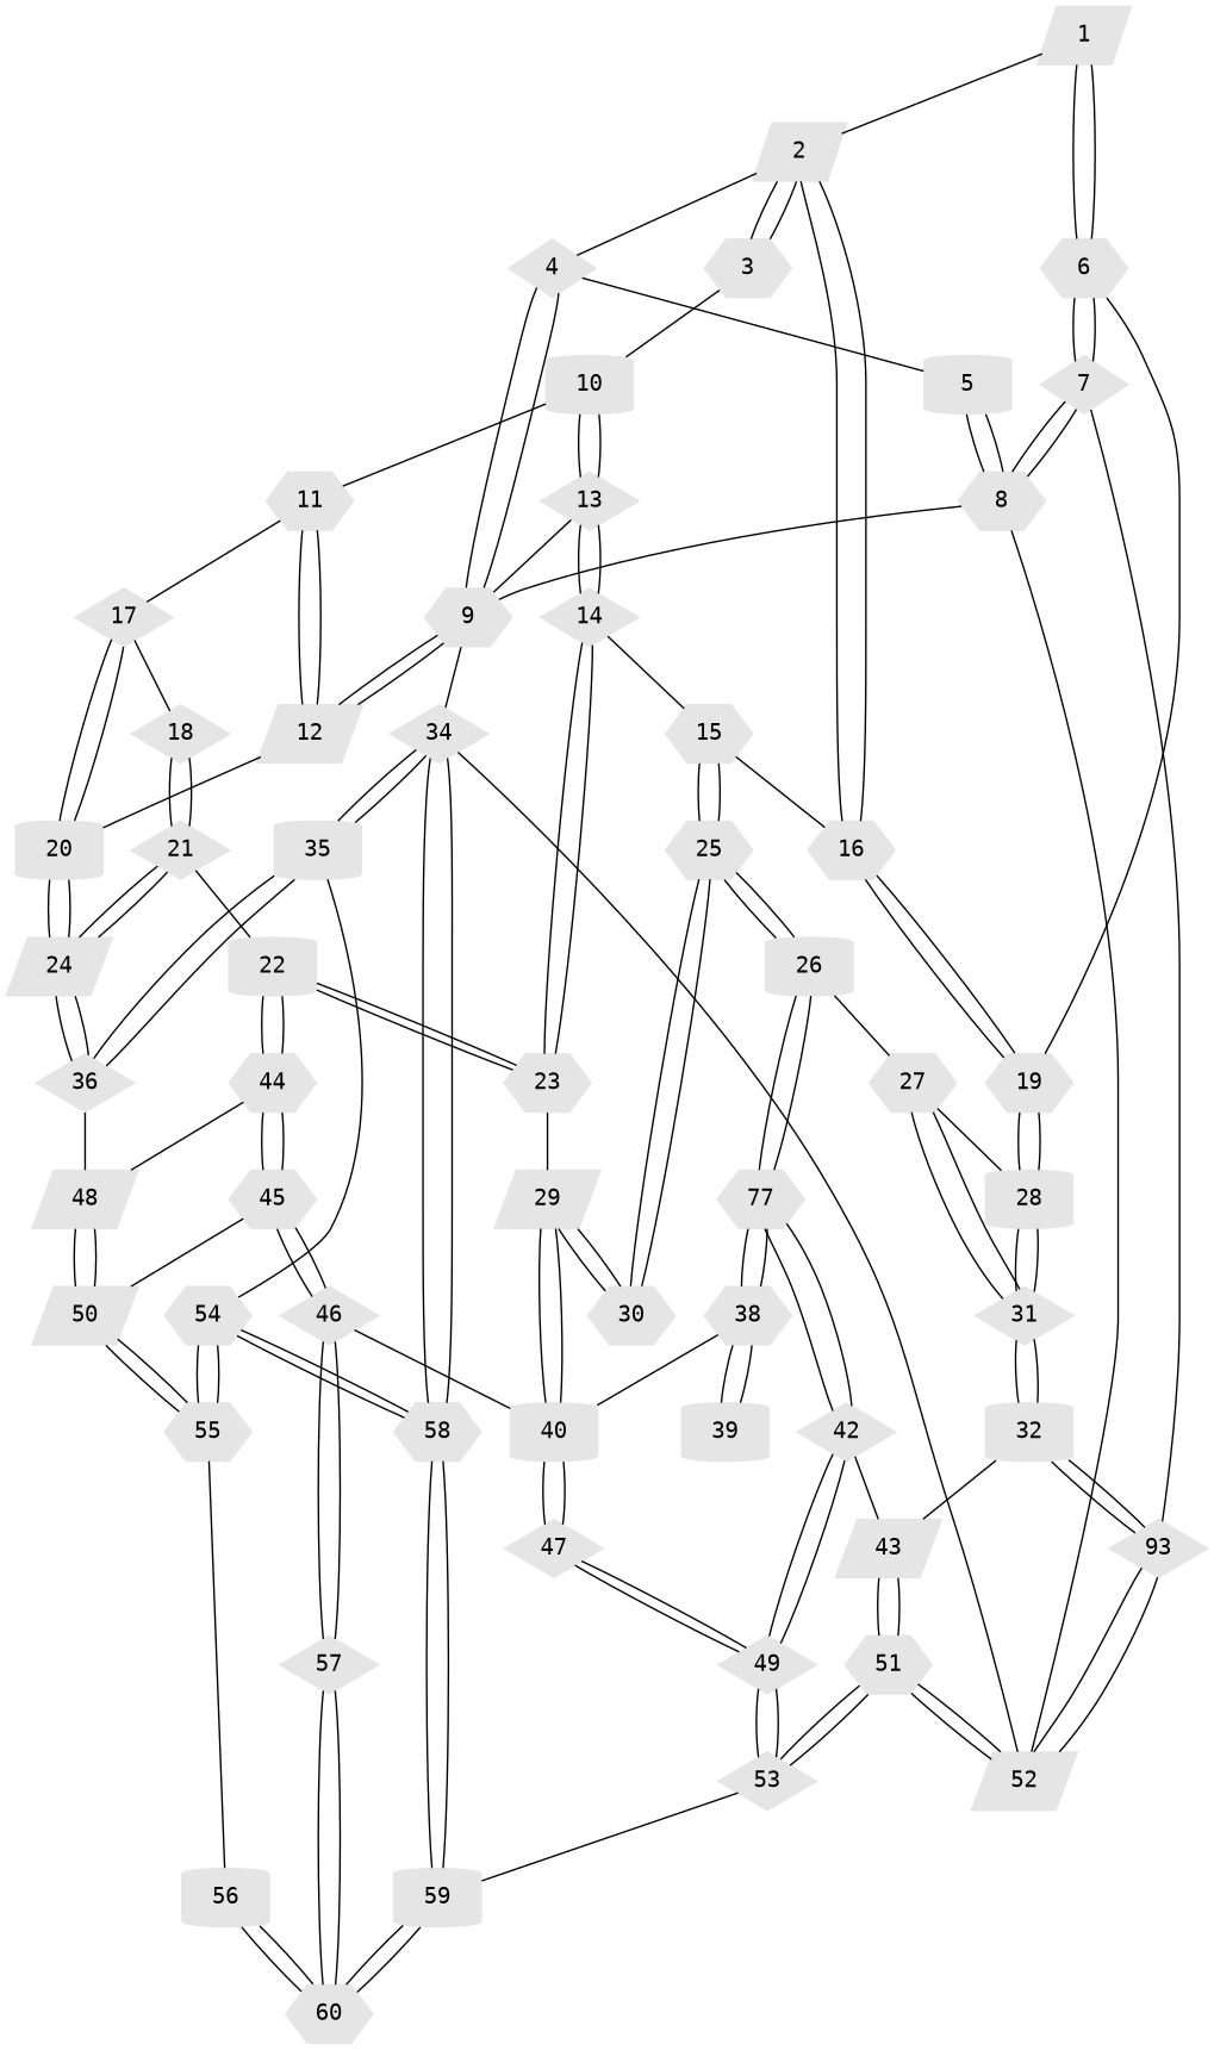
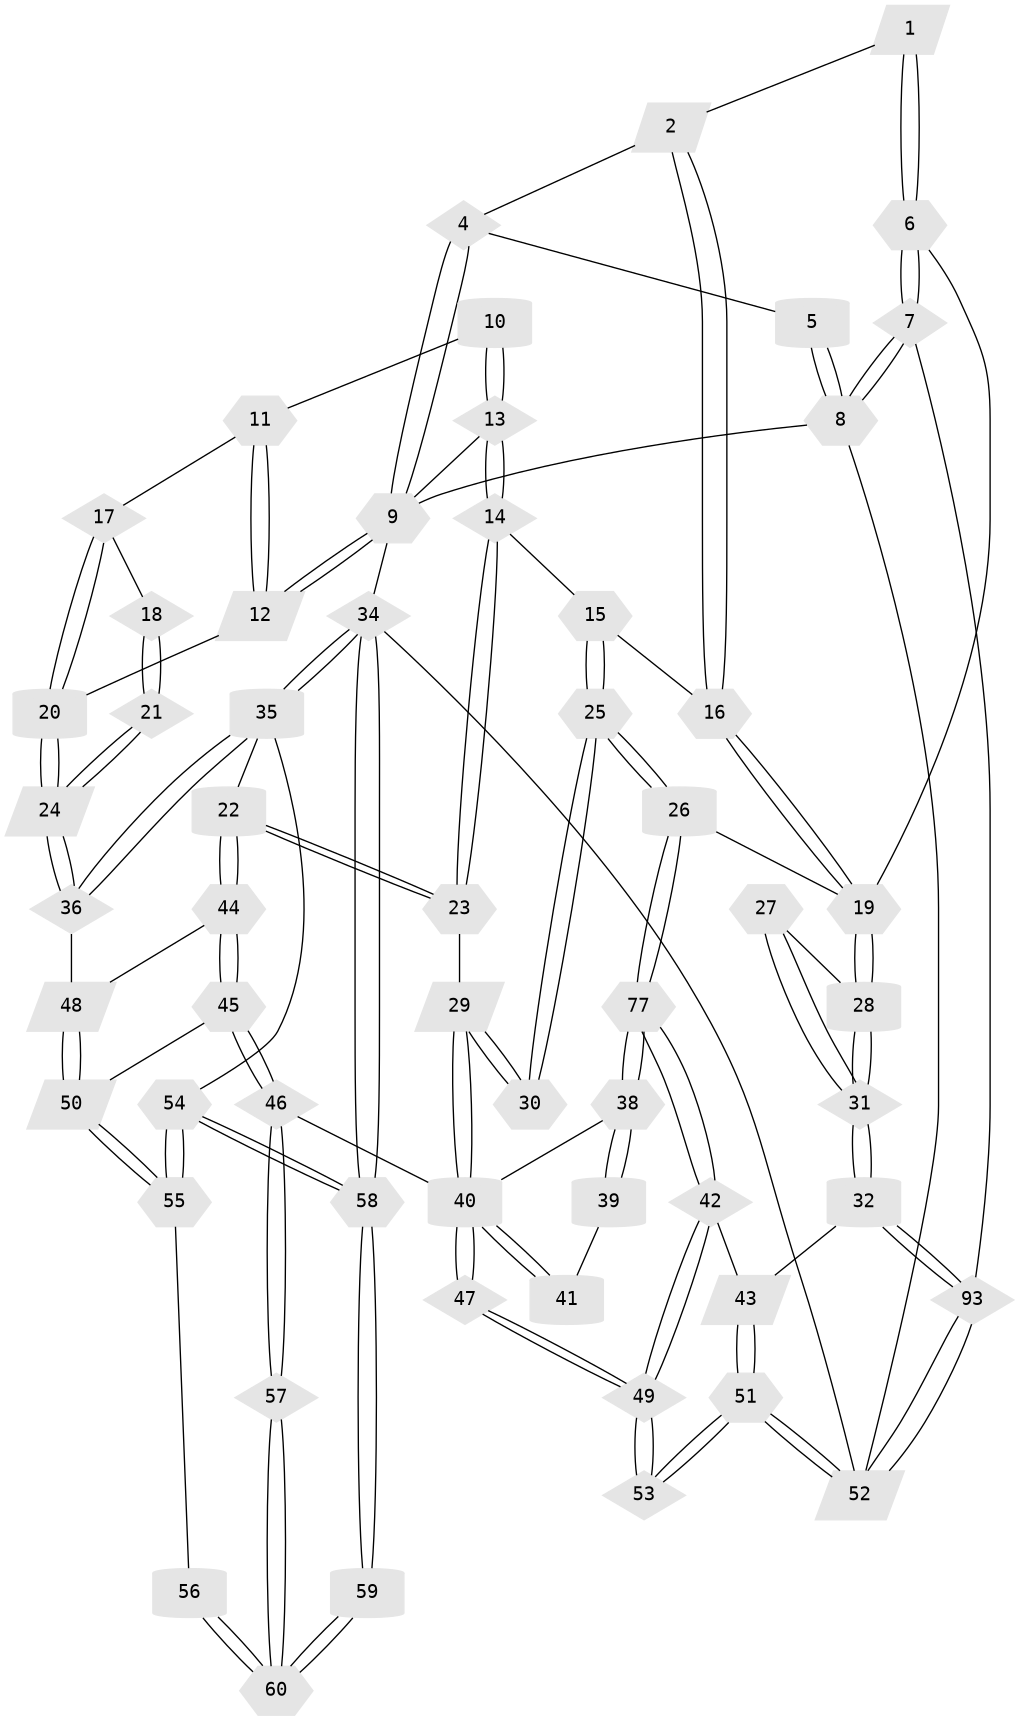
  graph {
    fontname="DejaVu Sans Mono"
    node [color=gray90 fontname="DejaVu Sans Mono" shape=hexagon style=filled]
    edge [fontname="DejaVu Sans Mono"]
    1 [shape=parallelogram]
    2 [shape=parallelogram]
    6
-   3
    16
    4 [shape=diamond]
    7 [shape=diamond]
    19
    10 [shape=cylinder]
    5 [shape=cylinder]
    9
    11
    13 [shape=diamond]
    8
    12 [shape=parallelogram]
    34 [shape=diamond]
    52 [shape=parallelogram]
    n18 [label=93 shape=diamond]
    28 [shape=cylinder]
    20 [shape=cylinder]
    35 [shape=cylinder]
    58
    17 [shape=diamond]
    14 [shape=diamond]
    18 [shape=diamond]
    24 [shape=parallelogram]
    15
    23
    21 [shape=diamond]
    25
    29 [shape=parallelogram]
    26 [shape=cylinder]
    30
    22 [shape=cylinder]
    31 [shape=diamond]
    36 [shape=diamond]
    44
    48 [shape=parallelogram]
    45
    40 [shape=cylinder]
    27
    n42 [label=77]
    38
    42 [shape=diamond]
    32 [shape=cylinder]
+   41 [shape=cylinder]
    47 [shape=diamond]
    43 [shape=parallelogram]
    51
    54
    59 [shape=cylinder]
    55
    50 [shape=parallelogram]
    39 [shape=cylinder]
    49 [shape=diamond]
    53 [shape=diamond]
    46 [shape=diamond]
    57 [shape=diamond]
    60
    56 [shape=cylinder]
    1 -- 2
    1 -- 6
    1 -- 6
-   2 -- 3
-   2 -- 3
    2 -- 16
    2 -- 16
    2 -- 4
    6 -- 7
    6 -- 7
    6 -- 19
-   3 -- 10
    16 -- 19
    16 -- 19
    4 -- 5
    4 -- 9
    4 -- 9
    7 -- 8
    7 -- 8
    7 -- n18
    19 -- 28
    19 -- 28
    10 -- 11
    10 -- 13
    10 -- 13
    5 -- 8
    5 -- 8
    9 -- 12
    9 -- 12
    9 -- 34
    11 -- 12
    11 -- 12
    11 -- 17
    13 -- 9
    13 -- 14
    13 -- 14
    8 -- 9
    8 -- 52
    12 -- 20
    34 -- 52
    34 -- 35
    34 -- 35
    34 -- 58
    34 -- 58
    n18 -- 52
    n18 -- 52
    28 -- 31
    28 -- 31
    20 -- 24
    20 -- 24
    35 -- 36
    35 -- 36
    35 -- 54
    58 -- 59
    58 -- 59
    17 -- 20
    17 -- 20
    17 -- 18
    14 -- 15
    14 -- 23
    14 -- 23
    18 -- 21
    18 -- 21
    24 -- 36
    24 -- 36
    15 -- 16
    15 -- 25
    15 -- 25
    23 -- 29
    21 -- 24
    21 -- 24
-   21 -- 22
+   35 -- 22
    25 -- 26
    25 -- 26
    25 -- 30
    25 -- 30
    29 -- 30
    29 -- 30
    29 -- 40
    29 -- 40
-   26 -- 27
+   26 -- 19
    26 -- n42
    26 -- n42
    22 -- 23
    22 -- 23
    22 -- 44
    22 -- 44
    31 -- 32
    31 -- 32
    36 -- 48
    44 -- 48
    44 -- 45
    44 -- 45
    48 -- 50
    48 -- 50
    45 -- 50
    45 -- 46
    45 -- 46
+   40 -- 41
+   40 -- 41
    40 -- 47
    40 -- 47
    27 -- 28
    27 -- 31
    27 -- 31
    n42 -- 38
    n42 -- 38
    n42 -- 42
    n42 -- 42
    38 -- 40
    38 -- 39
    38 -- 39
    42 -- 43
    42 -- 49
    42 -- 49
    32 -- n18
    32 -- n18
    32 -- 43
    47 -- 49
    47 -- 49
    43 -- 51
    43 -- 51
    51 -- 52
    51 -- 52
    51 -- 53
    51 -- 53
    54 -- 58
    54 -- 58
    54 -- 55
    54 -- 55
    59 -- 60
    59 -- 60
    55 -- 56
    50 -- 55
    50 -- 55
+   39 -- 41
    49 -- 53
    49 -- 53
-   53 -- 59
    46 -- 40
    46 -- 57
    46 -- 57
    57 -- 60
    57 -- 60
    56 -- 60
    56 -- 60
  }
